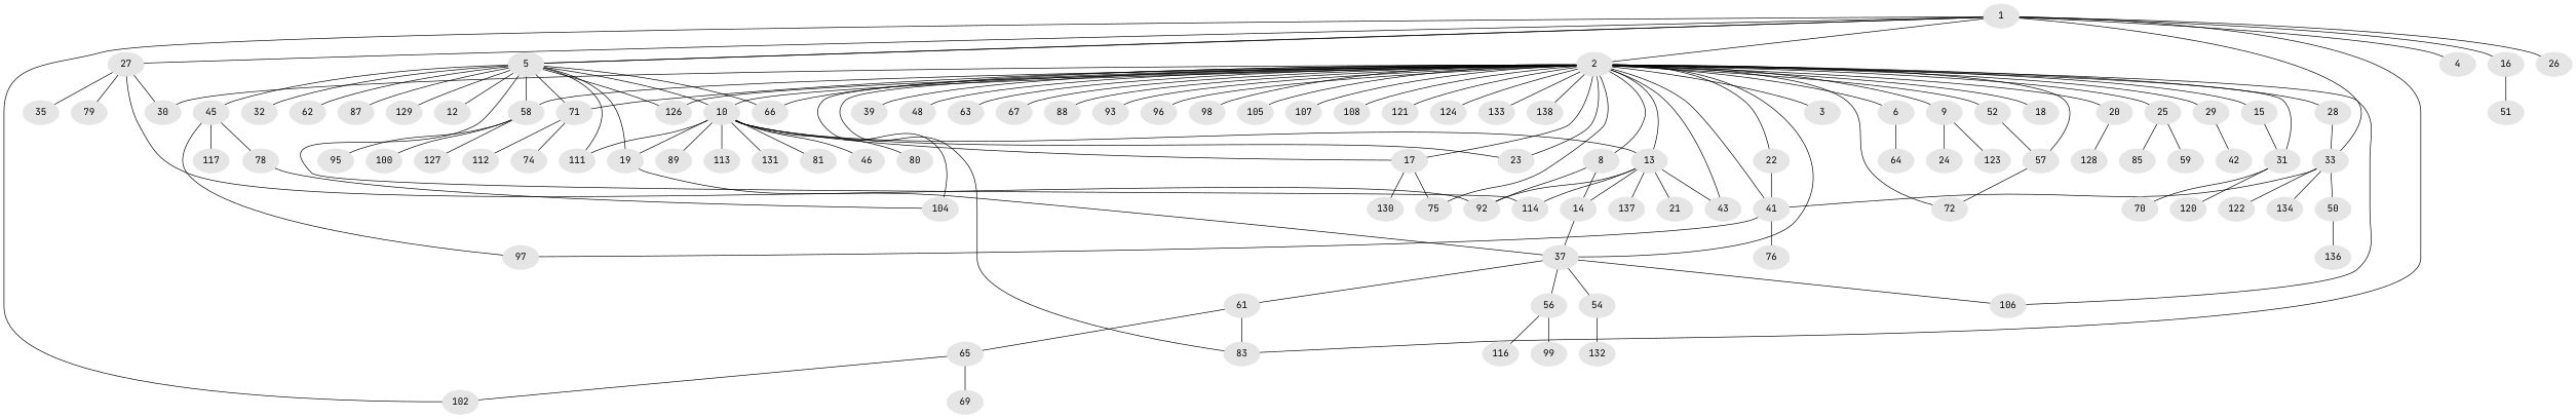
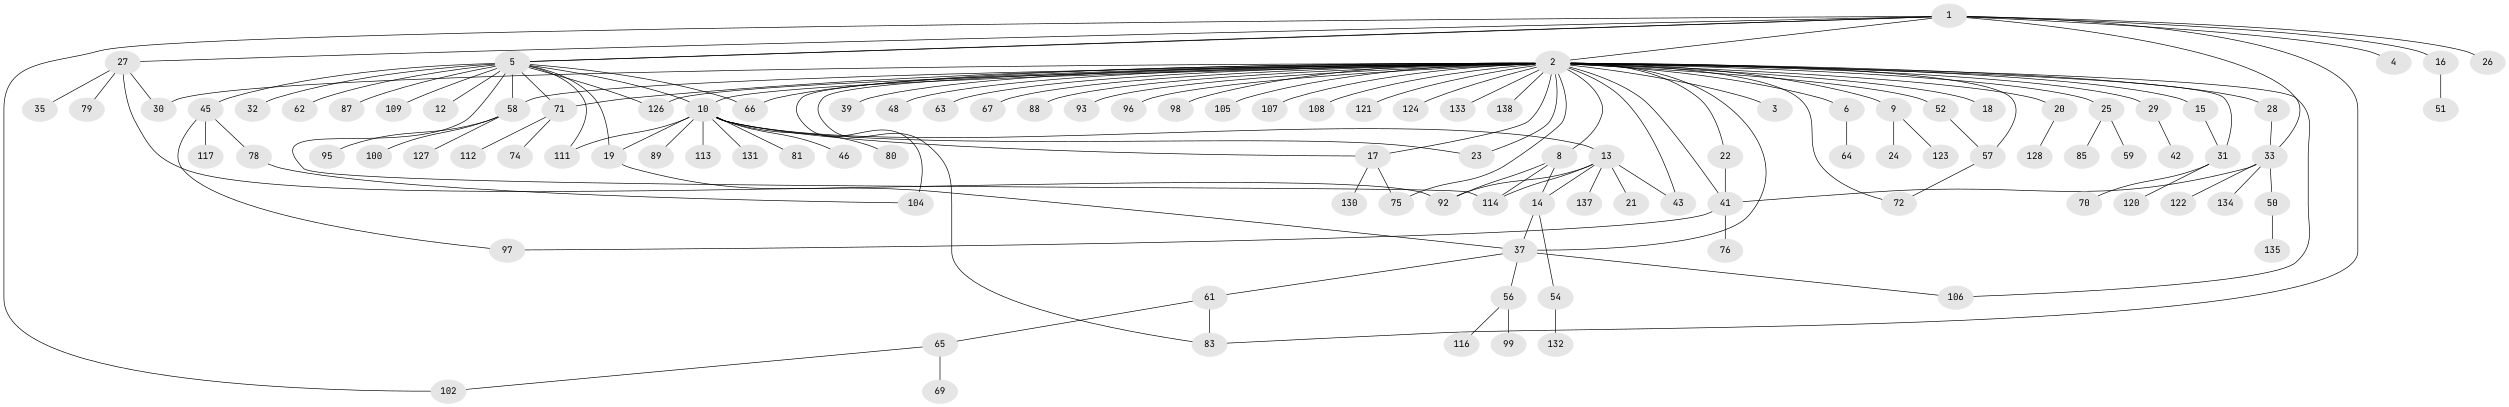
  graph {
    fontname="JetBrains Mono"
    node [color=gray90 fontname="JetBrains Mono" style=filled]
    edge [fontname="JetBrains Mono"]
    1 [super="+91"]
    2 [super="+7"]
    4
    5 [super="+77"]
    16 [super="+82"]
    26 [super="+109"]
    27 [super="+38"]
    33 [super="+119"]
    83 [super="+135"]
    102
    3
    6
    8 [super="+53"]
    9 [super="+81"]
    10 [super="+34"]
    13 [super="+49"]
    15
    17 [super="+55"]
    18
    20 [super="+90"]
    22 [super="+40"]
    23 [super="+86"]
    25 [super="+36"]
    28
    29
    30
    31 [super="+44"]
    37 [super="+47"]
    39
    41 [super="+125"]
    43
    48
    52
    57 [super="+118"]
    58 [super="+60"]
    63
    66
    67
    71 [super="+73"]
    72
    75
    88
    93
    96
    98
    104 [super="+110"]
    105
    106
    107
    108
    121
    124
    126
    133
    138
    12
    19 [super="+84"]
    32
    45 [super="+101"]
    62
    87
    111
    114
-   129
+   129 [label=109]
    51
    92
    35
    79
    50
    122
    134
    64
    14
    24
    123
    n76 [label=81]
    46
    80
    89
    113
    131
    21
    137
    130
    128
    59
    85
    42
    70 [super="+115"]
    120
    54 [super="+94"]
    56 [super="+103"]
    61
    76
    97
    95
    100
    127
    74
    112
    78
    117
-   136
+   136 [label=135]
    132
    99
    116
    65 [super="+68"]
    69
    1 -- 2
    1 -- 4
    1 -- 5
    1 -- 5
    1 -- 16
    1 -- 26
    1 -- 27
    1 -- 33
    1 -- 83
    1 -- 102
    2 -- 83
    2 -- 3
    2 -- 6
    2 -- 8 [weight=2]
    2 -- 9
    2 -- 10
-   2 -- 13
    2 -- 15
    2 -- 17
    2 -- 18
    2 -- 20
    2 -- 22
    2 -- 23
    2 -- 25
    2 -- 28
    2 -- 29
    2 -- 30
    2 -- 31
    2 -- 37
    2 -- 39
    2 -- 41 [weight=2]
    2 -- 43 [weight=2]
    2 -- 48
    2 -- 52
    2 -- 57
    2 -- 58
    2 -- 63
    2 -- 66
    2 -- 67 [weight=2]
    2 -- 71
    2 -- 72
    2 -- 75
    2 -- 88
    2 -- 93
    2 -- 96
    2 -- 98
    2 -- 104 [weight=2]
    2 -- 105
    2 -- 106
    2 -- 107
    2 -- 108
    2 -- 121
    2 -- 124
    2 -- 126
    2 -- 133
    2 -- 138
    5 -- 10
    5 -- 58 [weight=2]
    5 -- 66
    5 -- 71
    5 -- 126
    5 -- 12
    5 -- 19
    5 -- 32
    5 -- 45
    5 -- 62
    5 -- 87
    5 -- 111
    5 -- 114
    5 -- 129
    16 -- 51
    27 -- 30
    27 -- 92
    27 -- 35
    27 -- 79
    33 -- 41 [weight=2]
    33 -- 50
    33 -- 122
    33 -- 134
    6 -- 64
+   8 -- 114
    8 -- 92
    8 -- 14
    9 -- 24
    9 -- 123
    10 -- 13
    10 -- 17
    10 -- 23
    10 -- 19
    10 -- 111
    10 -- n76
    10 -- 46
    10 -- 80
    10 -- 89
    10 -- 113
    10 -- 131
    13 -- 43
    13 -- 114
    13 -- 92
    13 -- 14
    13 -- 21
    13 -- 137
    15 -- 31
    17 -- 75
    17 -- 130
    20 -- 128
    22 -- 41
    25 -- 59
    25 -- 85
    28 -- 33
    29 -- 42
    31 -- 70
    31 -- 120
    37 -- 106
-   37 -- 54
+   14 -- 54
    37 -- 56
    37 -- 61
    41 -- 76
    41 -- 97
    52 -- 57
    57 -- 72
    58 -- 95
    58 -- 100
    58 -- 127
    71 -- 74
    71 -- 112
    19 -- 37
    45 -- 97
    45 -- 78
    45 -- 117
    50 -- 136
    14 -- 37
    54 -- 132
    56 -- 99
    56 -- 116
    61 -- 83
    61 -- 65
    78 -- 104
    65 -- 102
    65 -- 69
  }
